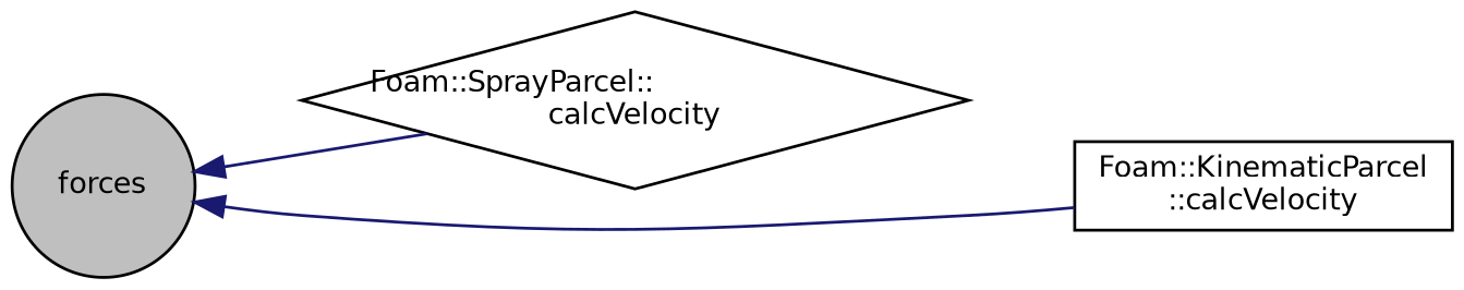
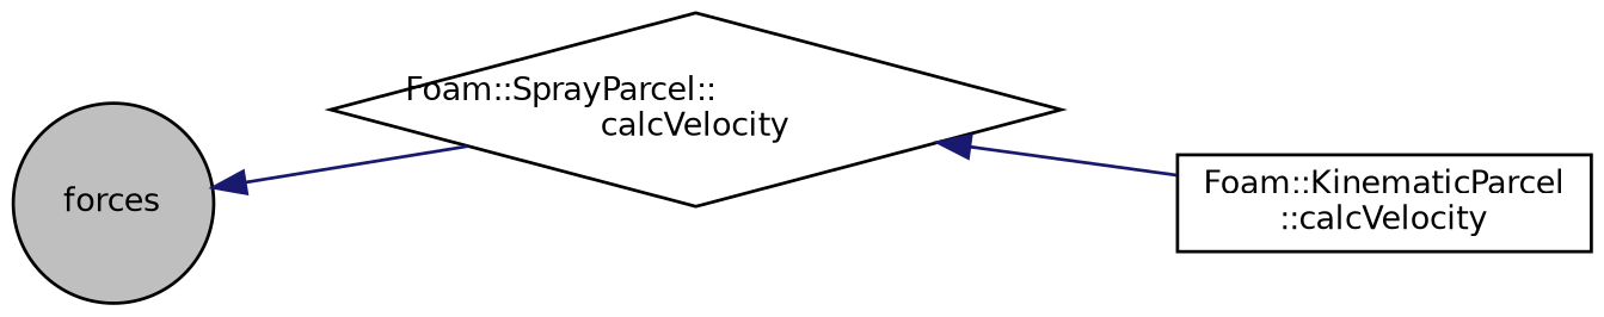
  digraph {
    rankdir=LR
    node [color=black fontname=Helvetica fontsize=10]
    edge [color=midnightblue dir=back fontname=Helvetica fontsize=10 labelfontname=Helvetica labelfontsize=10 style=solid]
    n1 [fillcolor=grey75 fontcolor=black height=0.2 label=forces shape=circle style=filled width=0.4]
    n2 [height=0.2 label="Foam::SprayParcel::\lcalcVelocity" shape=diamond width=0.4]
    n3 [height=0.2 label="Foam::KinematicParcel\l::calcVelocity" shape=box width=0.4]
    n1 -> n2
-   n1 -> n3
+   n2 -> n3
  }
